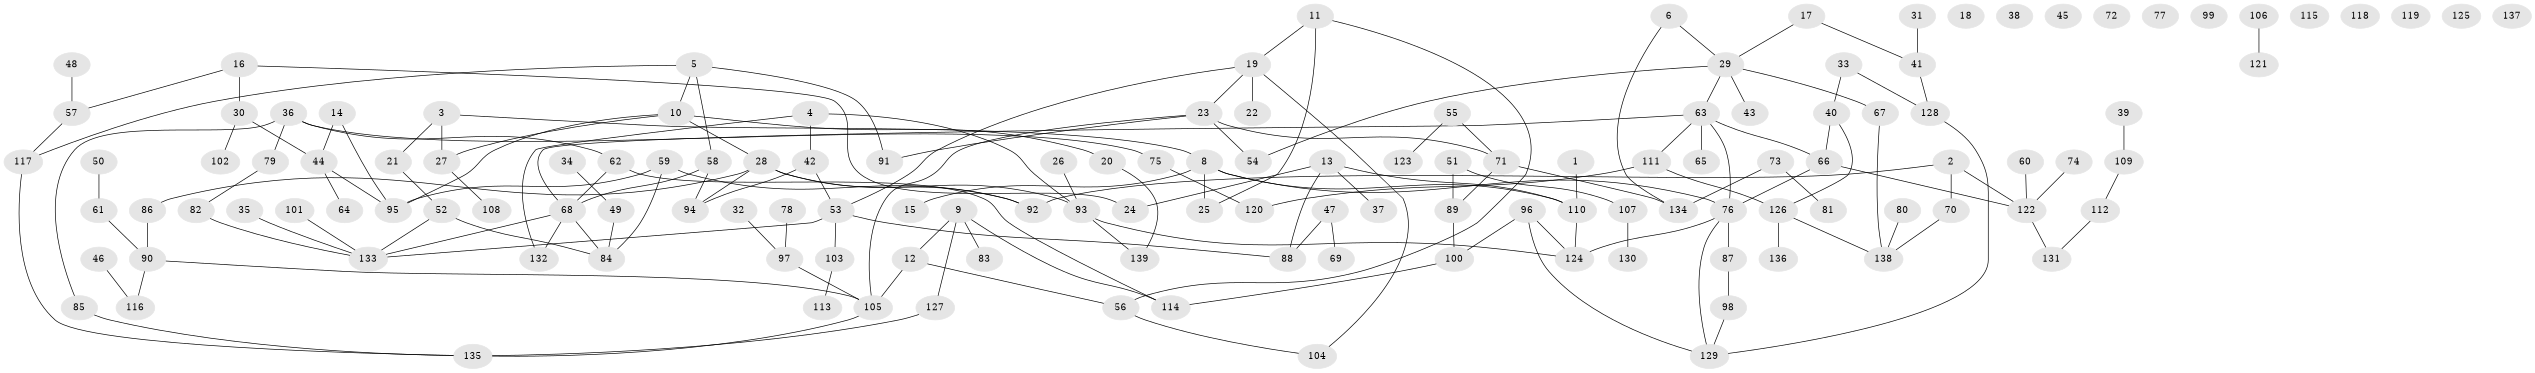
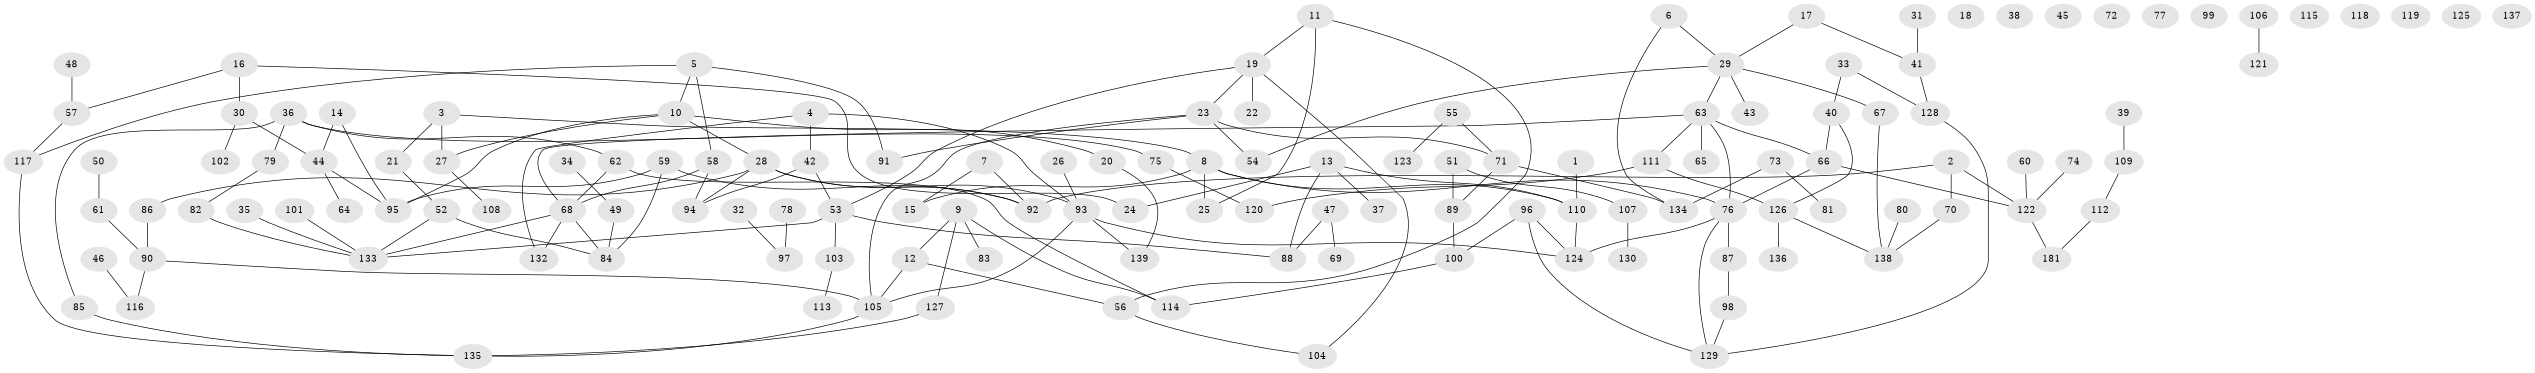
  graph {
    node [color=gray90 style=filled]
    1
    110
    124
    2
    70
    92
    122
    138
-   131
+   131 [label=181]
    3
    8
    21
    27
    15
    25
    76
    52
    108
    4
    42
    93
    132
    53
    94
    139
    5
    10
    58
    91
    117
    20
    28
    95
    68
    135
    6
    29
    134
    54
    43
    63
    67
+   7
    87
    129
    9
    12
    83
    114
    127
    56
    105
    86
    11
    19
    22
    23
    104
    13
    24
    37
    88
    14
    44
    64
    16
    30
    57
    102
    17
    41
    128
    18
    71
    133
    103
    84
    89
    26
    90
    66
    65
    111
    31
    32
    97
    33
    40
    126
    34
    49
    35
    36
    62
    75
    79
    85
    120
    82
    38
    39
    109
    112
    136
    45
    46
    116
    47
    69
    48
    50
    61
    51
    107
    100
    130
    113
    55
    123
    59
    60
    72
    73
    81
    74
    98
    77
    78
    80
    96
    99
    101
    106
    121
    115
    118
    119
    125
    137
    1 -- 110
    110 -- 124
    2 -- 70
    2 -- 92
    2 -- 122
    70 -- 138
    122 -- 131
    3 -- 8
    3 -- 21
    3 -- 27
    8 -- 110
    8 -- 15
    8 -- 25
    8 -- 76
    21 -- 52
    27 -- 108
    76 -- 124
    76 -- 87
    76 -- 129
    52 -- 133
    52 -- 84
    4 -- 42
    4 -- 93
    4 -- 132
    42 -- 53
    42 -- 94
    93 -- 124
    93 -- 139
    53 -- 88
    53 -- 133
    53 -- 103
    5 -- 10
    5 -- 58
    5 -- 91
    5 -- 117
    10 -- 27
    10 -- 20
    10 -- 28
    10 -- 95
    58 -- 94
    58 -- 68
    117 -- 135
    20 -- 139
    28 -- 92
    28 -- 93
    28 -- 94
    28 -- 86
    68 -- 132
    68 -- 133
    68 -- 84
    6 -- 29
    6 -- 134
    29 -- 54
    29 -- 43
    29 -- 63
    29 -- 67
    63 -- 76
    63 -- 68
    63 -- 66
    63 -- 65
    63 -- 111
    67 -- 138
+   7 -- 92
+   7 -- 15
    87 -- 98
    9 -- 12
    9 -- 83
    9 -- 114
    9 -- 127
    12 -- 56
    12 -- 105
    127 -- 135
    56 -- 104
    105 -- 135
    86 -- 90
    11 -- 25
    11 -- 56
    11 -- 19
    19 -- 53
    19 -- 22
    19 -- 23
    19 -- 104
    23 -- 91
    23 -- 54
    23 -- 105
    23 -- 71
    13 -- 110
    13 -- 24
    13 -- 37
    13 -- 88
    14 -- 95
    14 -- 44
    44 -- 95
    44 -- 64
    16 -- 24
    16 -- 30
    16 -- 57
    30 -- 44
    30 -- 102
    57 -- 117
    17 -- 29
    17 -- 41
    41 -- 128
    128 -- 129
    71 -- 134
    71 -- 89
    103 -- 113
    89 -- 100
    26 -- 93
    90 -- 105
    90 -- 116
    66 -- 122
    66 -- 76
    111 -- 126
    111 -- 120
    31 -- 41
    32 -- 97
-   97 -- 105
+   93 -- 105
    33 -- 128
    33 -- 40
    40 -- 66
    40 -- 126
    126 -- 138
    126 -- 136
    34 -- 49
    49 -- 84
    35 -- 133
    36 -- 62
    36 -- 75
    36 -- 79
    36 -- 85
    62 -- 68
    62 -- 114
    75 -- 120
    79 -- 82
    85 -- 135
    82 -- 133
    39 -- 109
    109 -- 112
    112 -- 131
    46 -- 116
    47 -- 88
    47 -- 69
    48 -- 57
    50 -- 61
    61 -- 90
    51 -- 89
    51 -- 107
    107 -- 130
    100 -- 114
    55 -- 71
    55 -- 123
    59 -- 92
    59 -- 95
    59 -- 84
    60 -- 122
    73 -- 134
    73 -- 81
    74 -- 122
    98 -- 129
    78 -- 97
    80 -- 138
    96 -- 124
    96 -- 129
    96 -- 100
    101 -- 133
    106 -- 121
  }
